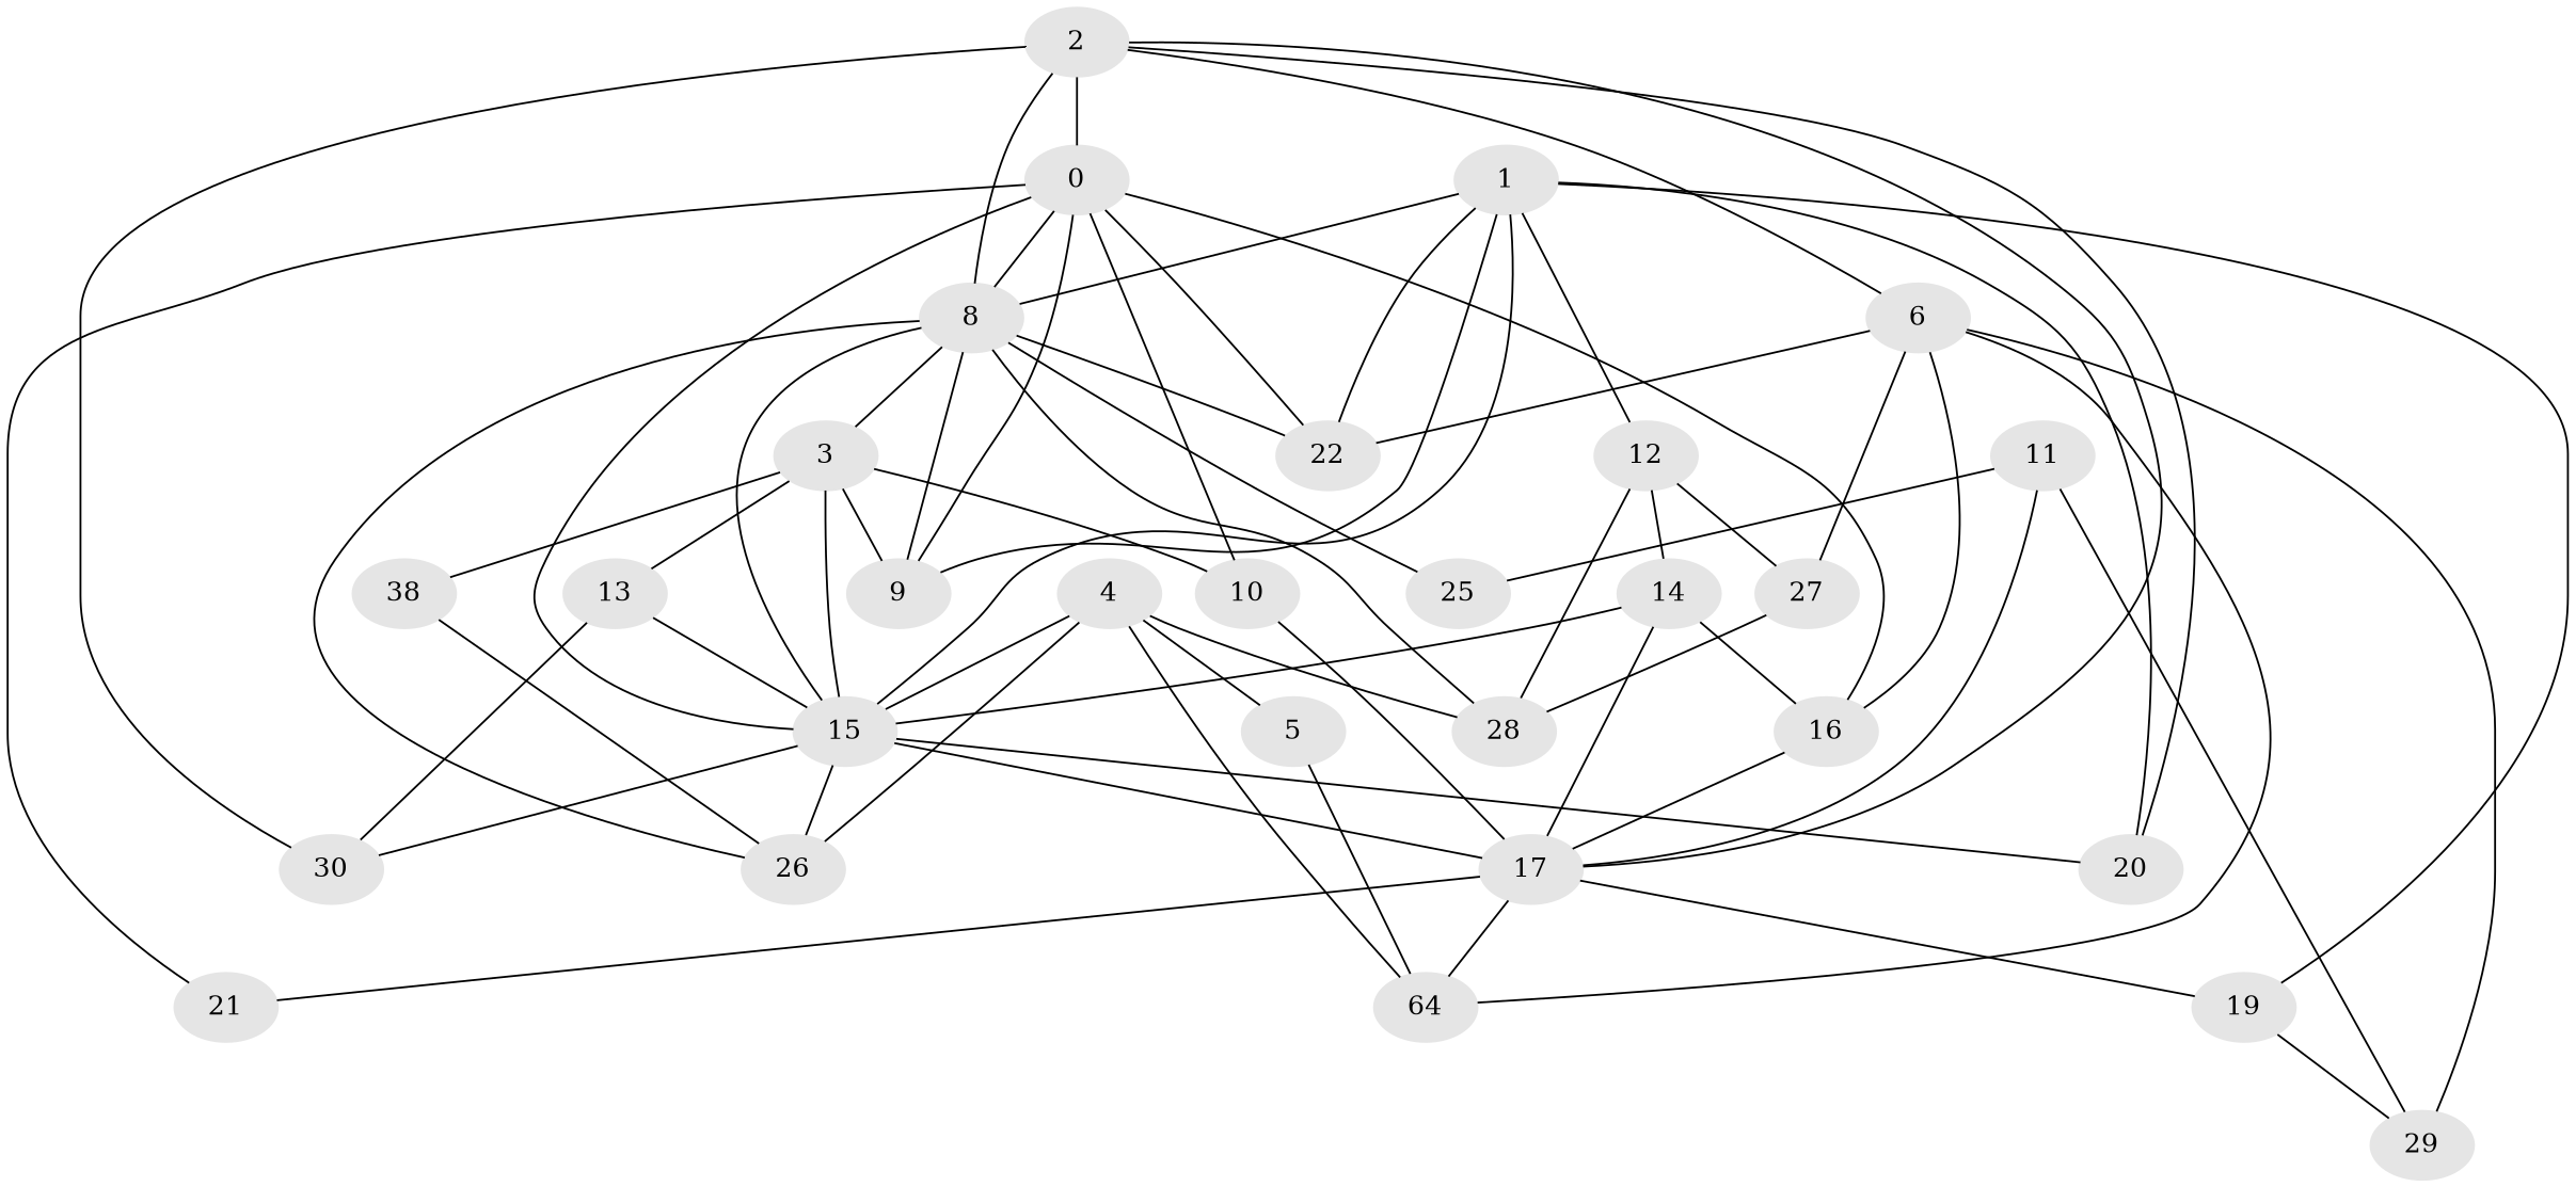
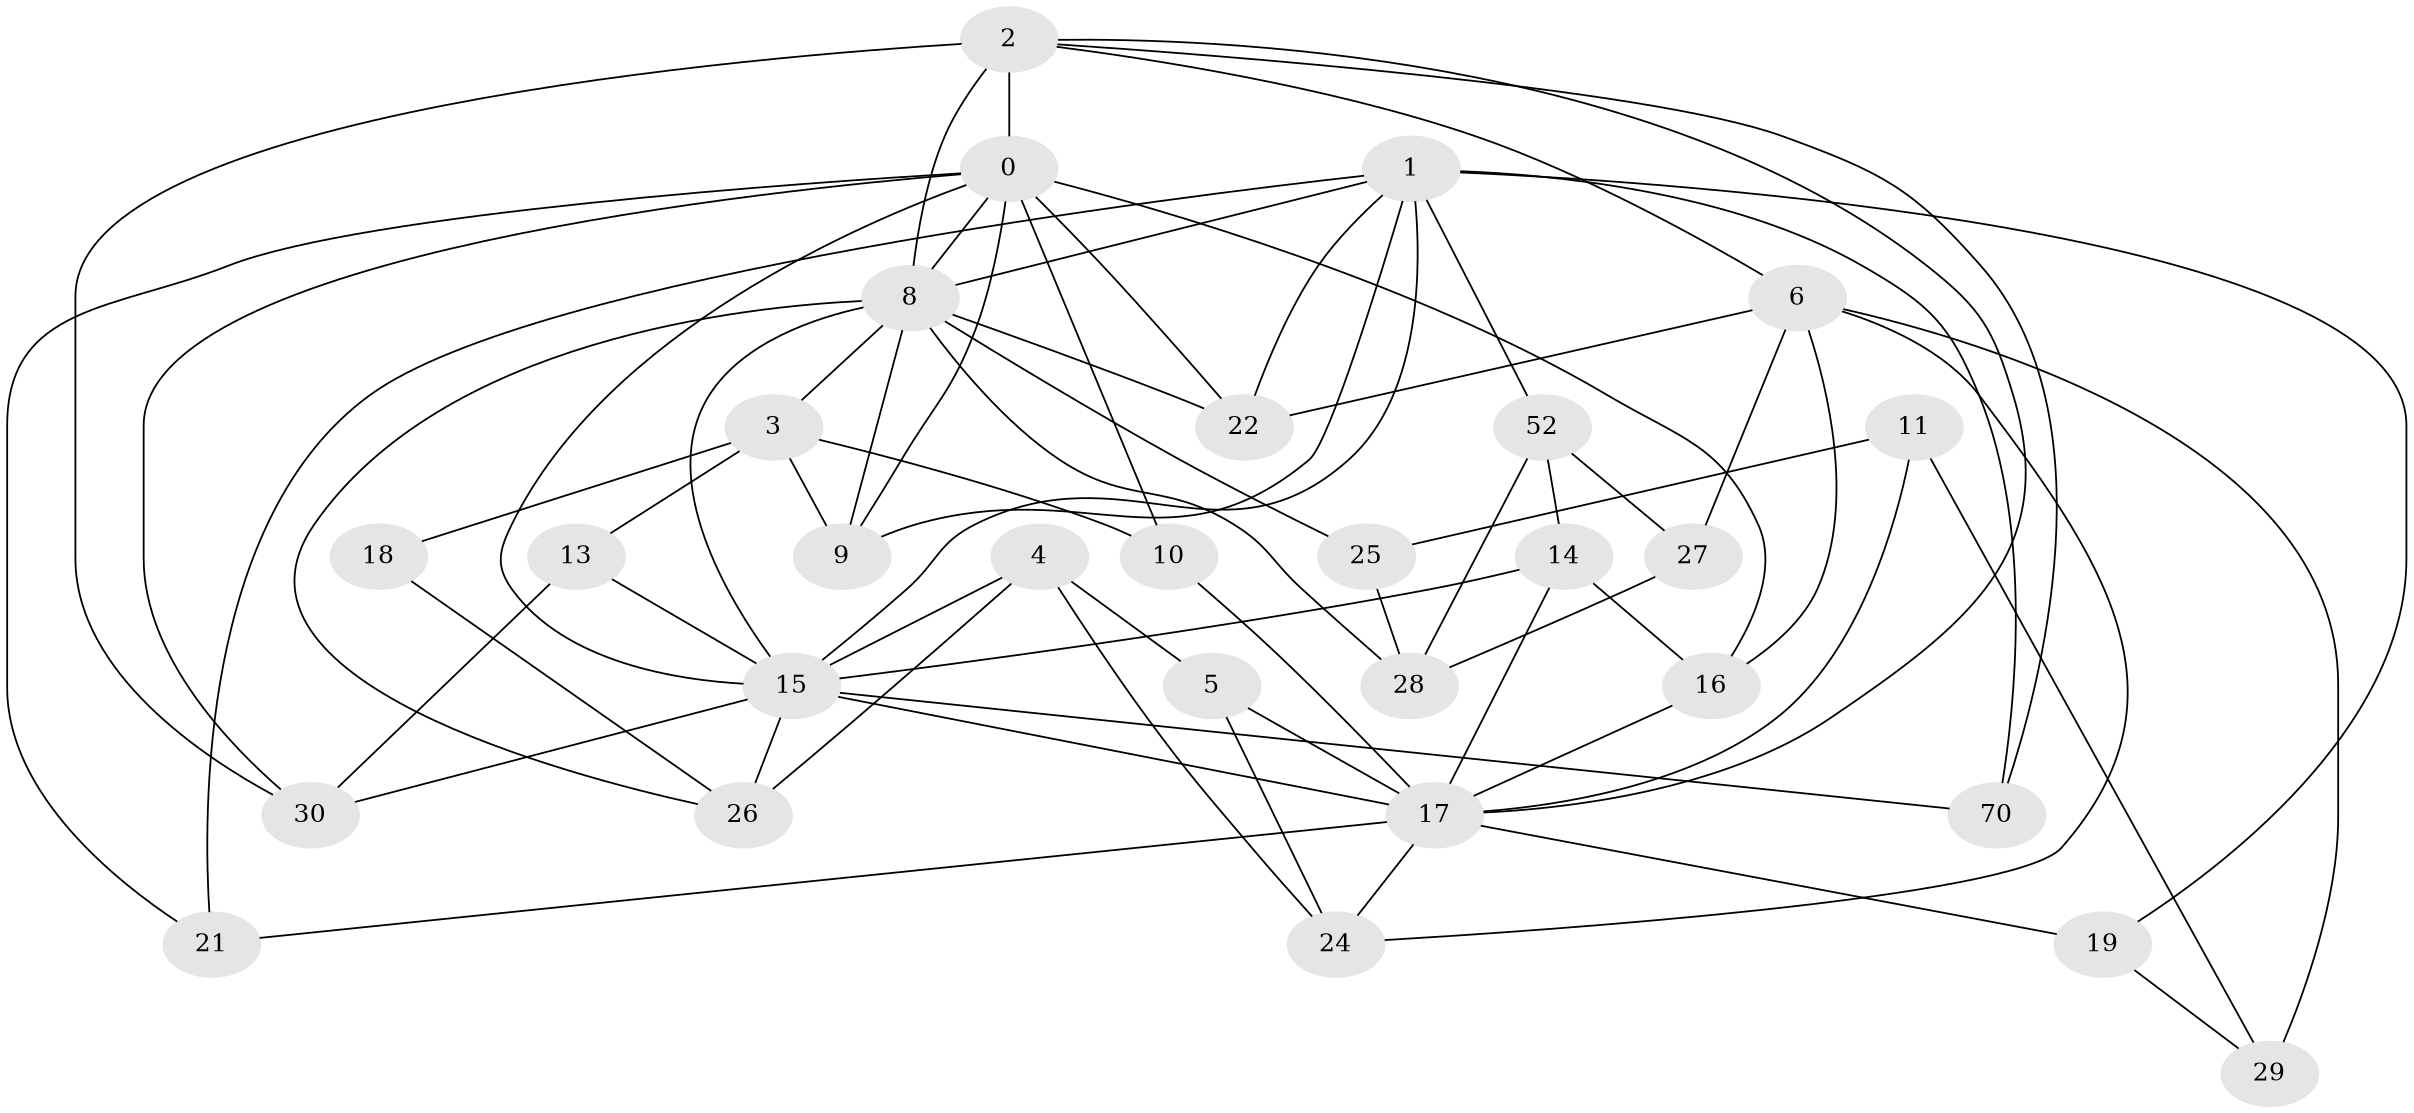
  graph {
    node [color=gray90 style=filled]
    edge [weight=1.0]
    1
    8
    9
-   12
+   12 [label=52]
    15
    19
-   20
+   20 [label=70]
    21
    22
    3
    26
    25
    28
    27
    14
    17
    30
    29
    2
    6
    n21 [label=0]
    10
    13
-   18 [label=38]
-   24 [label=64]
+   18
+   24
    16
    4
    5
    11
    1 -- 8
    1 -- 9
    1 -- 12
    1 -- 15 [weight=2.0]
    1 -- 19 [weight=2.0]
    1 -- 20
+   1 -- 21
    1 -- 22
    8 -- 9
    8 -- 15
    8 -- 22
    8 -- 3
    8 -- 26
    8 -- 25 [weight=2.0]
    8 -- 28
    12 -- 28
    12 -- 27
    12 -- 14
    15 -- 20
    15 -- 26
    15 -- 17
    15 -- 30
    19 -- 29
    3 -- 9
-   3 -- 15
    3 -- 10
    3 -- 13
    3 -- 18 [weight=3.0]
-   4 -- 28
+   25 -- 28
    27 -- 28
    14 -- 15
    14 -- 17
    14 -- 16
    17 -- 19
    17 -- 21
    17 -- 24
    2 -- 8 [weight=3.0]
    2 -- 20
    2 -- 17
    2 -- 30
    2 -- 6 [weight=2.0]
    2 -- n21
    6 -- 22
    6 -- 27
    6 -- 29 [weight=2.0]
    6 -- 24
    6 -- 16
    n21 -- 8
    n21 -- 9
    n21 -- 15
    n21 -- 21
    n21 -- 22
+   n21 -- 30
    n21 -- 10 [weight=2.0]
    n21 -- 16
    10 -- 17
    13 -- 15
    13 -- 30
    18 -- 26
    16 -- 17
    4 -- 15
    4 -- 26
    4 -- 24
    4 -- 5
+   5 -- 17
    5 -- 24
    11 -- 25
    11 -- 17
    11 -- 29
  }
